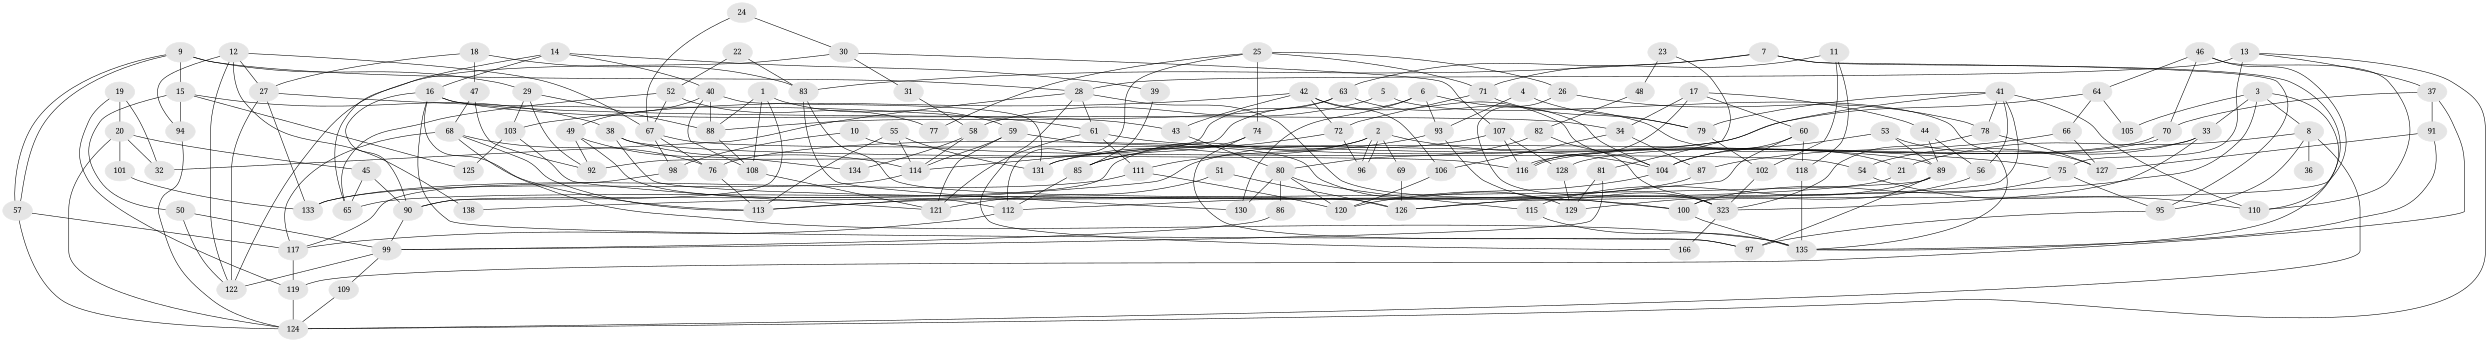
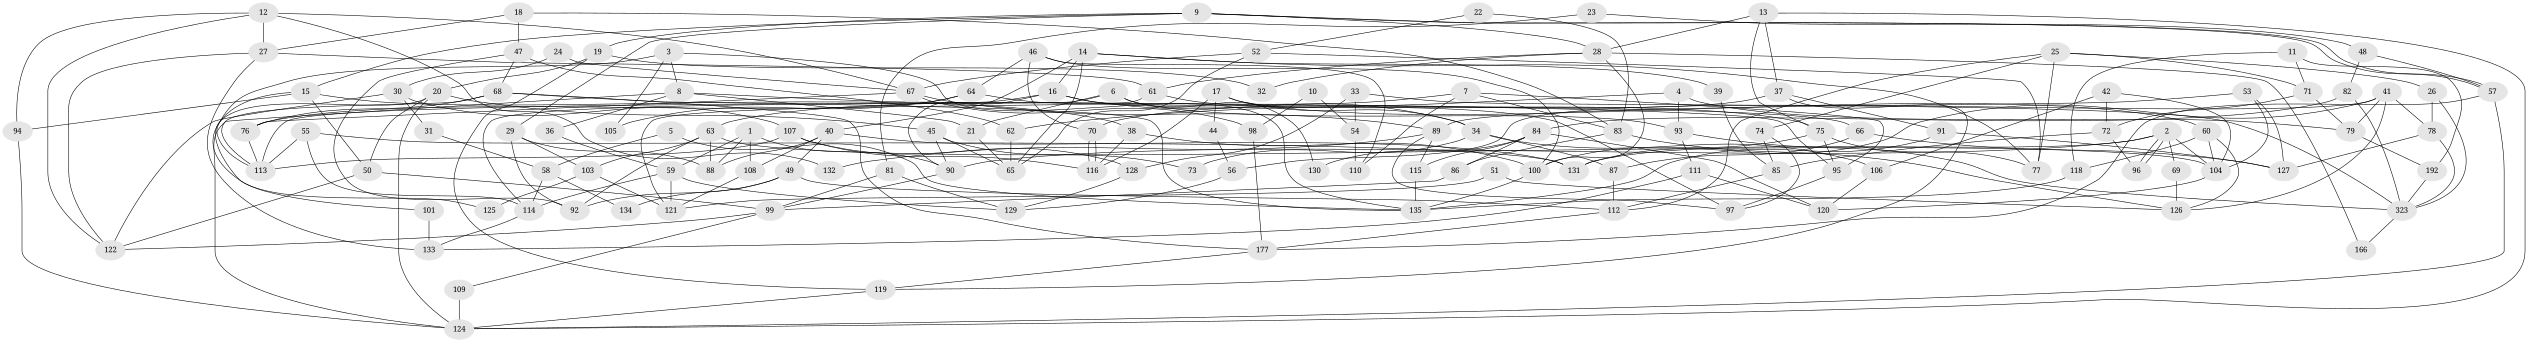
  graph {
    fontname="Noto Serif"
    node [color=gray90 fontname="Noto Serif" style=filled]
    edge [fontname="Noto Serif"]
    1
    59
    88
    90
    108
    114
    121
    129
    99
    2
    69
    96
    104
    131
    126
    120
    3
    8
    33
    105
    113
    135
    21
    95
    36
    124
    54
    n28 [label=323]
    128
    4
+   62
    79
    93
    65
-   102
+   102 [label=192]
    111
    5
    58
    134
    6
    130
    133
    7
    63
    83
    110
    92
    86
    97
    9
    15
    19
    28
    29
    57
    94
    38
    50
    125
    20
    32
    119
    61
    100
    n65 [label=166]
    103
-   117
+   117 [label=177]
    10
    98
    11
    71
    118
    72
    12
    27
    67
    122
-   132 [label=138]
+   132
    89
    76
    13
    37
    75
    70
    91
    77
    14
    16
    39
    40
    34
-   43
    85
    49
    116
+   73
    87
    106
-   84 [label=80]
+   84
    17
    44
    60
    56
    18
    47
    68
    45
    101
    22
    52
    23
    48
    81
    82
    24
    30
    31
    107
    25
    26
    74
    112
    78
    127
    41
    42
    115
    46
    64
    66
    109
    51
    53
    55
    1 -- 59
    1 -- 88
    1 -- 90
    1 -- 108
    59 -- 114
    59 -- 121
    59 -- 129
-   88 -- 108
    90 -- 99
    108 -- 121
    114 -- 133
    99 -- 122
    99 -- 109
    2 -- 90
    2 -- 69
    2 -- 96
    2 -- 96
    2 -- 104
    2 -- 131
    69 -- 126
    104 -- 120
    3 -- 8
-   3 -- 33
    3 -- 105
    3 -- 113
    3 -- 135
    8 -- 21
    8 -- 95
    8 -- 36
    8 -- 124
    33 -- 54
    33 -- n28
    33 -- 128
    21 -- 65
    95 -- 97
+   36 -- 59
    54 -- 110
    n28 -- n65
    128 -- 129
+   4 -- 62
    4 -- 79
    4 -- 93
+   62 -- 65
    79 -- 102
    93 -- n28
    93 -- 111
    102 -- n28
    111 -- 120
    111 -- 133
    5 -- 135
    5 -- 58
    58 -- 114
    58 -- 134
    6 -- 114
    6 -- 21
    6 -- 93
    6 -- 130
    7 -- 95
    7 -- 63
    7 -- 83
    7 -- 110
    63 -- 88
    63 -- 104
    63 -- 92
    83 -- 126
-   83 -- 130
+   83 -- 86
    86 -- 99
    9 -- 15
+   9 -- 19
    9 -- 28
    9 -- 29
    9 -- 57
    9 -- 57
    15 -- 94
    15 -- 38
    15 -- 50
    15 -- 125
    19 -- 20
    19 -- 32
    19 -- 119
    28 -- 32
    28 -- 61
    28 -- 100
    28 -- n65
    29 -- 88
    29 -- 92
    29 -- 103
    57 -- 124
    57 -- 117
    94 -- 124
-   38 -- 114
    38 -- 100
    38 -- 116
    50 -- 99
    50 -- 122
    20 -- 124
-   20 -- 32
+   20 -- 50
    20 -- 45
    20 -- 101
    119 -- 124
    61 -- 121
-   61 -- 111
    61 -- 75
    100 -- 135
    103 -- 121
    103 -- 125
    117 -- 119
    10 -- 54
    10 -- 98
    98 -- 117
    11 -- 102
    11 -- 71
    11 -- 118
    71 -- 79
    71 -- 72
    118 -- 135
    72 -- 96
    72 -- 85
    12 -- 94
    12 -- 27
    12 -- 67
    12 -- 122
    12 -- 132
    27 -- 133
    27 -- 61
    27 -- 122
    67 -- 98
    67 -- 89
    67 -- 76
    89 -- 97
    89 -- 132
    89 -- 115
    76 -- 113
    13 -- 124
    13 -- 28
    13 -- 37
    13 -- 75
    37 -- 119
    37 -- 70
    37 -- 91
    75 -- 95
    75 -- 100
+   75 -- 77
    70 -- 116
    70 -- 116
    91 -- 135
    91 -- 127
    14 -- 65
+   14 -- 77
    14 -- 16
    14 -- 39
    14 -- 40
    16 -- 90
    16 -- 113
    16 -- 97
    16 -- 34
-   16 -- 43
    39 -- 85
    40 -- 88
    40 -- 108
    40 -- 131
    40 -- 49
+   34 -- 73
    34 -- 87
    34 -- 106
-   43 -- 84
    85 -- 112
    49 -- 134
    49 -- 92
    49 -- 112
    87 -- 112
    106 -- 120
    84 -- 120
    84 -- 130
    84 -- 86
    84 -- 115
    17 -- 34
    17 -- 116
    17 -- 44
    17 -- 60
-   44 -- 89
    44 -- 56
    60 -- 104
    60 -- 126
    60 -- 118
    56 -- 129
    18 -- 83
    18 -- 27
    18 -- 47
+   47 -- 62
    47 -- 92
    47 -- 68
    68 -- 113
    68 -- 135
    68 -- 117
    68 -- 76
    45 -- 90
    45 -- 65
+   45 -- 73
    101 -- 133
    22 -- 83
    22 -- 52
    52 -- 65
    52 -- 67
    52 -- 77
    23 -- 48
    23 -- 81
+   48 -- 57
    48 -- 82
    81 -- 129
    81 -- 99
    82 -- n28
    82 -- 84
    24 -- 67
    24 -- 30
    30 -- 122
    30 -- 31
    30 -- 107
    31 -- 58
    107 -- 113
    107 -- 128
    107 -- 116
    25 -- 71
    25 -- 77
    25 -- 26
    25 -- 74
    25 -- 112
    26 -- n28
    26 -- 78
    74 -- 97
    74 -- 85
    112 -- 117
    78 -- n28
    78 -- 127
    41 -- 131
    41 -- 126
    41 -- 79
-   41 -- 110
    41 -- 56
    41 -- 78
    42 -- 104
-   42 -- 103
+   63 -- 103
    42 -- 72
-   42 -- 43
    42 -- 106
    115 -- 135
    46 -- 110
    46 -- 100
    46 -- 70
    46 -- 64
    64 -- 105
    64 -- 76
    64 -- 66
    66 -- 87
    66 -- 127
    109 -- 124
    51 -- 121
    51 -- 126
    53 -- 104
    53 -- 89
    53 -- 127
    55 -- 114
    55 -- 131
    55 -- 113
  }
